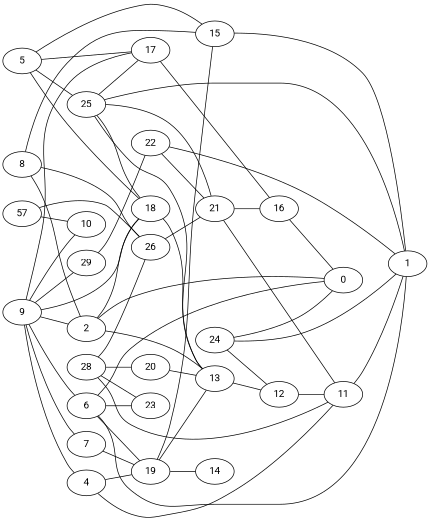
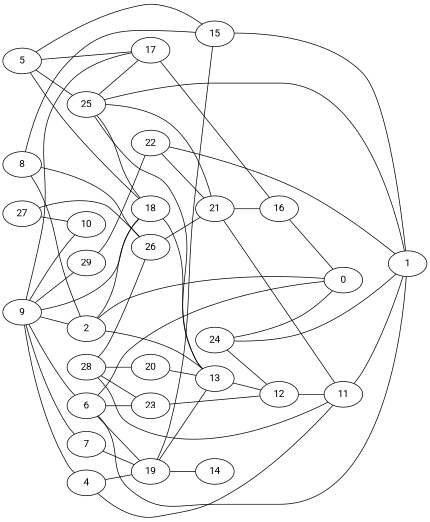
  digraph {
    fontname=Roboto
    rankdir=LR
    node [fontname=Roboto]
    edge [color=black dir=none fontname=Roboto]
    8
    26
    15
    2
    21
    1
    13
    12
    11
    16
    23
    10
    22
    9
    29
    17
    18
    6
    4
    7
    0
    20
    24
    28
    19
    14
-   27 [label=57]
+   27
    25
    5
    subgraph sub_1 {
      8
      26
      15
      2
      21
      1
      13
      12
      11
      16
      23
      10
      22
      9
      29
      17
      18
      6
      4
      7
      0
      20
      24
      28
      19
      14
      27
      25
      5
    }
    8 -> 26
    8 -> 15
    8 -> 2
    26 -> 21
    15 -> 1
    2 -> 13
    2 -> 18
    2 -> 0
    21 -> 11
    21 -> 16
    13 -> 12
    12 -> 11
    11 -> 1
    16 -> 0
+   23 -> 12
    22 -> 21
    22 -> 1
    9 -> 2
    9 -> 10
    9 -> 29
    9 -> 17
    9 -> 18
    9 -> 6
    9 -> 4
    9 -> 7
    29 -> 22
    17 -> 16
    18 -> 13
    6 -> 1
    6 -> 23
    6 -> 0
    6 -> 19
    4 -> 11
    4 -> 19
    7 -> 19
    20 -> 13
    24 -> 1
    24 -> 12
    24 -> 0
    28 -> 26
    28 -> 11
    28 -> 23
    28 -> 20
    19 -> 15
    19 -> 13
    19 -> 14
    27 -> 26
    27 -> 10
    25 -> 21
    25 -> 1
    25 -> 13
    25 -> 17
    25 -> 18
    5 -> 15
    5 -> 17
    5 -> 18
    5 -> 25
  }
